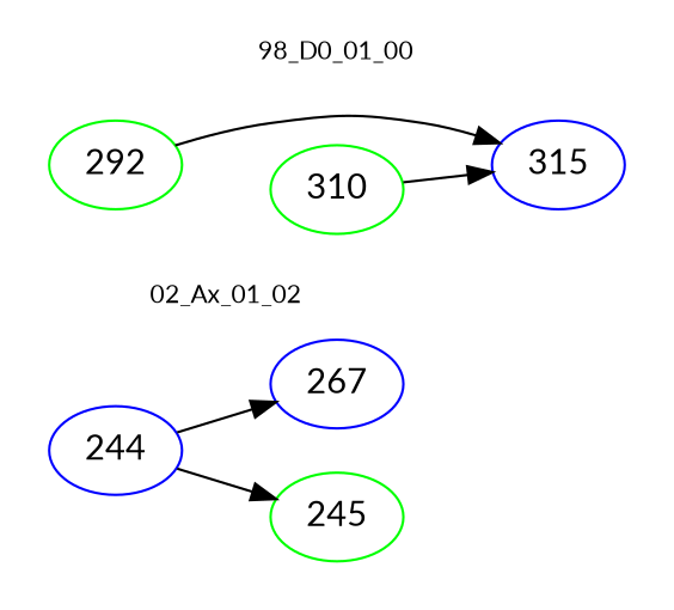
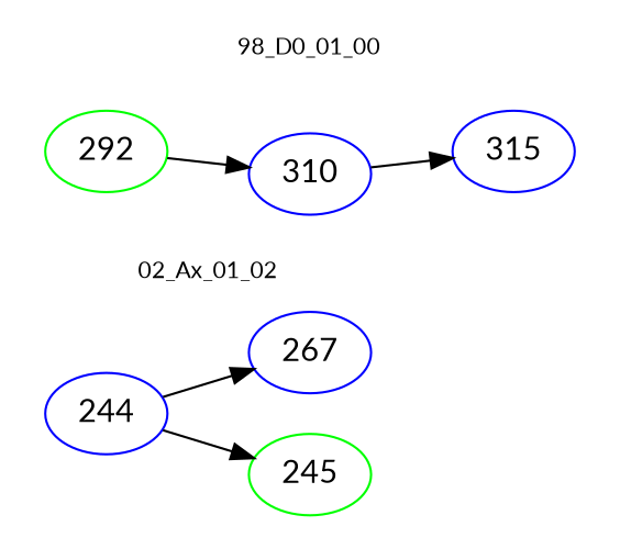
  digraph {
    fontname=Lato
    rankdir=LR
    node [color=blue fontname=Lato]
    edge [color=black fontname=Lato]
    n1 [color=green label=245]
    n2 [label=244]
    n3 [label=267]
    n4 [color=green label=292]
-   n5 [color=green label=310]
+   n5 [label=310]
    n6 [label=315]
    subgraph cluster_1 {
      color=white
      fontsize=10
      label="02_Ax_01_02"
      n1
      n2
      n3
    }
    subgraph cluster_2 {
      color=white
      fontsize=10
      label="98_D0_01_00"
      n4
      n5
      n6
    }
    n2 -> n1
    n2 -> n3
-   n4 -> n6
+   n4 -> n5
    n5 -> n6
  }
